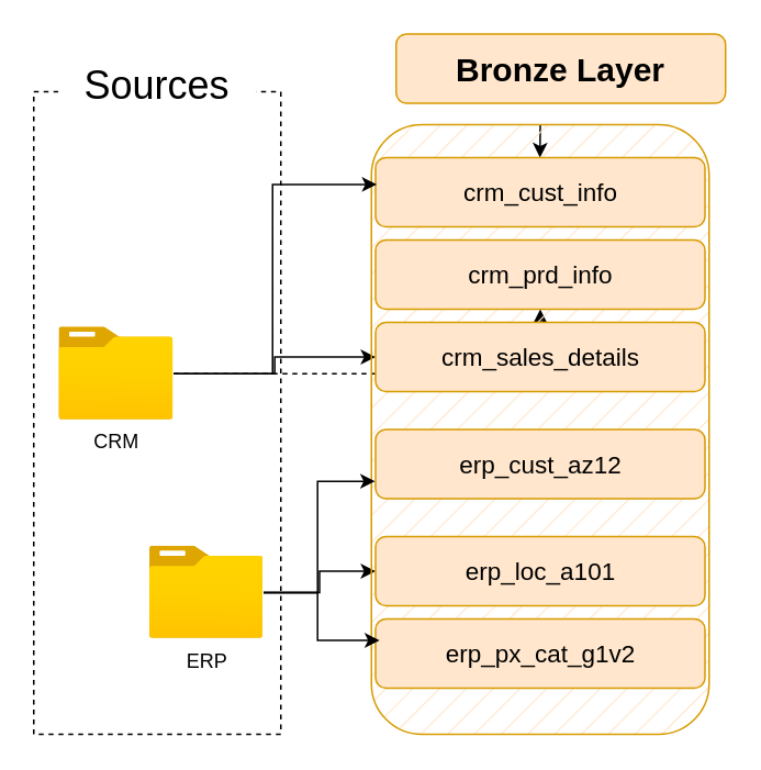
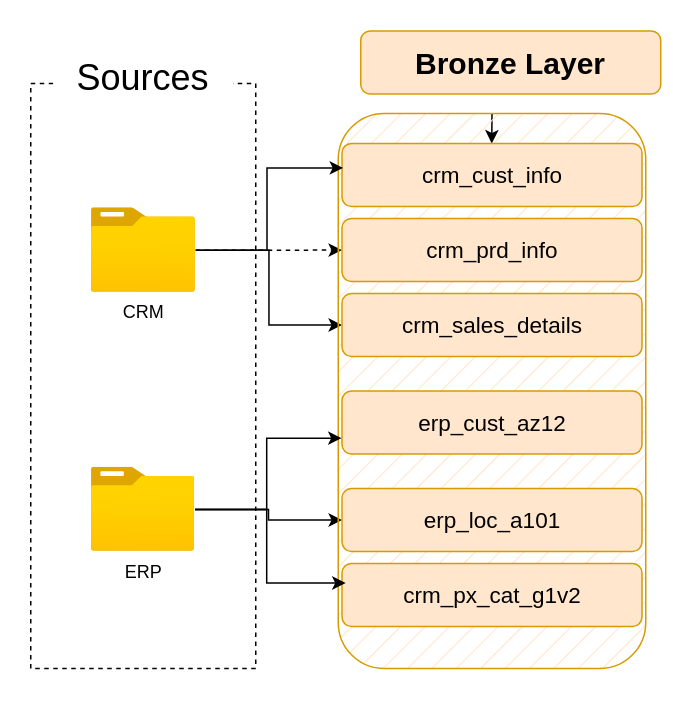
  <mxCell id="0" />
  <mxCell id="1" parent="0" />
  <mxCell id="2" value="" style="rounded=0;whiteSpace=wrap;html=1;fillColor=none;strokeColor=default;dashed=1;" vertex="1" parent="1"><mxGeometry x="20" y="55" width="150" height="390" as="geometry" /></mxCell>
  <mxCell id="3" value="&lt;font style=&quot;font-size: 24px;&quot;&gt;Sources&lt;/font&gt;" style="rounded=0;whiteSpace=wrap;html=1;strokeColor=none;fillColor=default;" vertex="1" parent="1"><mxGeometry x="35" y="37" width="120" height="30" as="geometry" /></mxCell>
  <mxCell id="4" style="edgeStyle=orthogonalEdgeStyle;rounded=0;orthogonalLoop=1;jettySize=auto;html=1;dashed=1;" edge="1" parent="1" source="6" target="13"><mxGeometry relative="1" as="geometry" /></mxCell>
  <mxCell id="5" style="edgeStyle=orthogonalEdgeStyle;rounded=0;orthogonalLoop=1;jettySize=auto;html=1;entryX=0;entryY=0.5;entryDx=0;entryDy=0;" edge="1" parent="1" source="6" target="14"><mxGeometry relative="1" as="geometry" /></mxCell>
- <mxCell id="6" value="CRM" style="image;aspect=fixed;html=1;points=[];align=center;fontSize=12;image=img/lib/azure2/general/Folder_Blank.svg;" vertex="1" parent="1"><mxGeometry x="35.5" y="198" width="69.5" height="56.41" as="geometry" /></mxCell>
+ <mxCell id="6" value="CRM" style="image;aspect=fixed;html=1;points=[];align=center;fontSize=12;image=img/lib/azure2/general/Folder_Blank.svg;" vertex="1" parent="1"><mxGeometry x="60.5" y="138" width="69.5" height="56.41" as="geometry" /></mxCell>
  <mxCell id="7" style="edgeStyle=orthogonalEdgeStyle;rounded=0;orthogonalLoop=1;jettySize=auto;html=1;entryX=0;entryY=0.5;entryDx=0;entryDy=0;" edge="1" parent="1" source="8" target="17"><mxGeometry relative="1" as="geometry"><mxPoint x="220" y="345" as="targetPoint" /></mxGeometry></mxCell>
- <mxCell id="8" value="ERP" style="image;aspect=fixed;html=1;points=[];align=center;fontSize=12;image=img/lib/azure2/general/Folder_Blank.svg;" vertex="1" parent="1"><mxGeometry x="90.5" y="331" width="69" height="56.0" as="geometry" /></mxCell>
+ <mxCell id="8" value="ERP" style="image;aspect=fixed;html=1;points=[];align=center;fontSize=12;image=img/lib/azure2/general/Folder_Blank.svg;" vertex="1" parent="1"><mxGeometry x="60.5" y="311" width="69" height="56.0" as="geometry" /></mxCell>
  <mxCell id="9" style="edgeStyle=orthogonalEdgeStyle;rounded=0;orthogonalLoop=1;jettySize=auto;html=1;exitX=0.5;exitY=0;exitDx=0;exitDy=0;" edge="1" parent="1" source="10"><mxGeometry relative="1" as="geometry"><mxPoint x="327.333" y="95" as="targetPoint" /></mxGeometry></mxCell>
  <mxCell id="10" value="" style="rounded=1;whiteSpace=wrap;html=1;fillColor=#ffe6cc;strokeColor=#d79b00;fillStyle=hatch;" vertex="1" parent="1"><mxGeometry x="225" y="75" width="205" height="370" as="geometry" /></mxCell>
  <mxCell id="11" value="&lt;span style=&quot;font-size: 20px;&quot;&gt;&lt;b&gt;Bronze Layer&lt;/b&gt;&lt;/span&gt;" style="rounded=1;whiteSpace=wrap;html=1;fillColor=#ffe6cc;strokeColor=#d79b00;" vertex="1" parent="1"><mxGeometry x="240" y="20" width="200" height="42" as="geometry" /></mxCell>
  <mxCell id="12" value="&lt;font style=&quot;font-size: 15px;&quot;&gt;crm_cust_info&lt;/font&gt;" style="rounded=1;whiteSpace=wrap;html=1;fillColor=#ffe6cc;strokeColor=#d79b00;" vertex="1" parent="1"><mxGeometry x="227.5" y="95" width="200" height="42" as="geometry" /></mxCell>
  <mxCell id="13" value="&lt;font style=&quot;font-size: 15px;&quot;&gt;crm_prd_info&lt;/font&gt;" style="rounded=1;whiteSpace=wrap;html=1;fillColor=#ffe6cc;strokeColor=#d79b00;" vertex="1" parent="1"><mxGeometry x="227.5" y="145" width="200" height="42" as="geometry" /></mxCell>
  <mxCell id="14" value="&lt;font style=&quot;font-size: 15px;&quot;&gt;crm_sales_details&lt;/font&gt;" style="rounded=1;whiteSpace=wrap;html=1;fillColor=#ffe6cc;strokeColor=#d79b00;" vertex="1" parent="1"><mxGeometry x="227.5" y="195" width="200" height="42" as="geometry" /></mxCell>
  <mxCell id="15" style="edgeStyle=orthogonalEdgeStyle;rounded=0;orthogonalLoop=1;jettySize=auto;html=1;entryX=0.016;entryY=0.098;entryDx=0;entryDy=0;entryPerimeter=0;" edge="1" parent="1" source="6" target="10"><mxGeometry relative="1" as="geometry" /></mxCell>
  <mxCell id="16" value="&lt;span style=&quot;font-size: 15px;&quot;&gt;erp_cust_az12&lt;/span&gt;" style="rounded=1;whiteSpace=wrap;html=1;fillColor=#ffe6cc;strokeColor=#d79b00;" vertex="1" parent="1"><mxGeometry x="227.5" y="260" width="200" height="42" as="geometry" /></mxCell>
  <mxCell id="17" value="&lt;font style=&quot;font-size: 15px;&quot;&gt;erp_loc_a101&lt;/font&gt;" style="rounded=1;whiteSpace=wrap;html=1;fillColor=#ffe6cc;strokeColor=#d79b00;" vertex="1" parent="1"><mxGeometry x="227.5" y="325" width="200" height="42" as="geometry" /></mxCell>
- <mxCell id="18" value="&lt;font style=&quot;font-size: 15px;&quot;&gt;erp_px_cat_g1v2&lt;/font&gt;" style="rounded=1;whiteSpace=wrap;html=1;fillColor=#ffe6cc;strokeColor=#d79b00;" vertex="1" parent="1"><mxGeometry x="227.5" y="375" width="200" height="42" as="geometry" /></mxCell>
+ <mxCell id="18" value="&lt;font style=&quot;font-size: 15px;&quot;&gt;crm_px_cat_g1v2&lt;/font&gt;" style="rounded=1;whiteSpace=wrap;html=1;fillColor=#ffe6cc;strokeColor=#d79b00;" vertex="1" parent="1"><mxGeometry x="227.5" y="375" width="200" height="42" as="geometry" /></mxCell>
  <mxCell id="19" style="edgeStyle=orthogonalEdgeStyle;rounded=0;orthogonalLoop=1;jettySize=auto;html=1;entryX=0.011;entryY=0.585;entryDx=0;entryDy=0;entryPerimeter=0;" edge="1" parent="1" source="8" target="10"><mxGeometry relative="1" as="geometry" /></mxCell>
  <mxCell id="20" style="edgeStyle=orthogonalEdgeStyle;rounded=0;orthogonalLoop=1;jettySize=auto;html=1;entryX=0.024;entryY=0.846;entryDx=0;entryDy=0;entryPerimeter=0;" edge="1" parent="1" source="8" target="10"><mxGeometry relative="1" as="geometry" /></mxCell>
